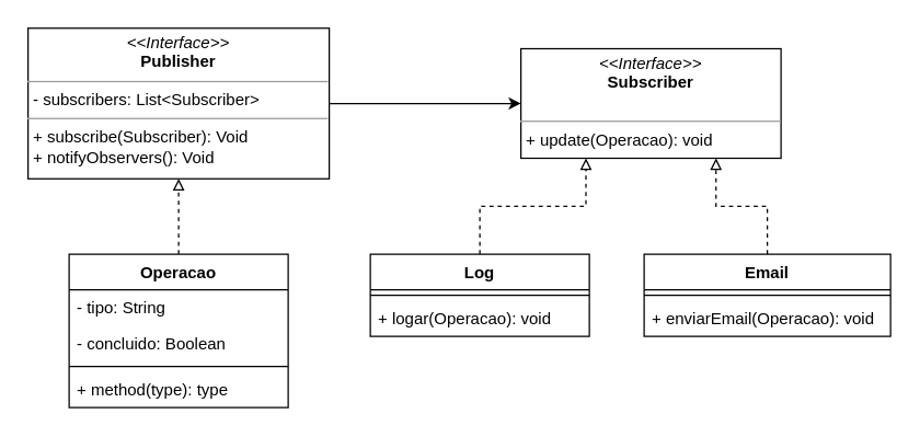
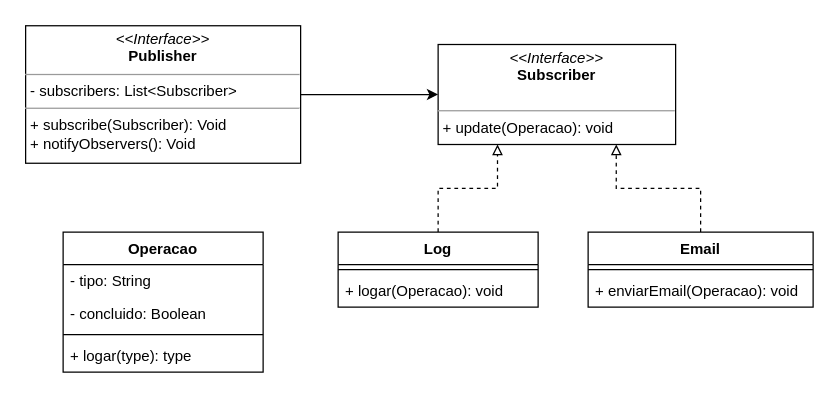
  <mxCell id="0" />
  <mxCell id="1" parent="0" />
- <mxCell id="2" style="edgeStyle=orthogonalEdgeStyle;rounded=0;orthogonalLoop=1;jettySize=auto;html=1;endArrow=block;endFill=0;dashed=1;" parent="1" source="3" target="9" edge="1"><mxGeometry relative="1" as="geometry" /></mxCell>
  <mxCell id="3" value="Operacao" style="swimlane;fontStyle=1;align=center;verticalAlign=top;childLayout=stackLayout;horizontal=1;startSize=26;horizontalStack=0;resizeParent=1;resizeParentMax=0;resizeLast=0;collapsible=1;marginBottom=0;" parent="1" vertex="1"><mxGeometry x="50" y="185" width="160" height="112" as="geometry" /></mxCell>
  <mxCell id="4" value="- tipo: String" style="text;strokeColor=none;fillColor=none;align=left;verticalAlign=top;spacingLeft=4;spacingRight=4;overflow=hidden;rotatable=0;points=[[0,0.5],[1,0.5]];portConstraint=eastwest;" parent="3" vertex="1"><mxGeometry y="26" width="160" height="26" as="geometry" /></mxCell>
  <mxCell id="5" value="- concluido: Boolean" style="text;strokeColor=none;fillColor=none;align=left;verticalAlign=top;spacingLeft=4;spacingRight=4;overflow=hidden;rotatable=0;points=[[0,0.5],[1,0.5]];portConstraint=eastwest;" parent="3" vertex="1"><mxGeometry y="52" width="160" height="26" as="geometry" /></mxCell>
  <mxCell id="6" value="" style="line;strokeWidth=1;fillColor=none;align=left;verticalAlign=middle;spacingTop=-1;spacingLeft=3;spacingRight=3;rotatable=0;labelPosition=right;points=[];portConstraint=eastwest;" parent="3" vertex="1"><mxGeometry y="78" width="160" height="8" as="geometry" /></mxCell>
- <mxCell id="7" value="+ method(type): type" style="text;strokeColor=none;fillColor=none;align=left;verticalAlign=top;spacingLeft=4;spacingRight=4;overflow=hidden;rotatable=0;points=[[0,0.5],[1,0.5]];portConstraint=eastwest;" parent="3" vertex="1"><mxGeometry y="86" width="160" height="26" as="geometry" /></mxCell>
+ <mxCell id="7" value="+ logar(type): type" style="text;strokeColor=none;fillColor=none;align=left;verticalAlign=top;spacingLeft=4;spacingRight=4;overflow=hidden;rotatable=0;points=[[0,0.5],[1,0.5]];portConstraint=eastwest;" parent="3" vertex="1"><mxGeometry y="86" width="160" height="26" as="geometry" /></mxCell>
  <mxCell id="8" style="edgeStyle=orthogonalEdgeStyle;rounded=0;orthogonalLoop=1;jettySize=auto;html=1;endArrow=classic;endFill=1;startArrow=none;startFill=0;dashed=0;" parent="1" source="9" target="10" edge="1"><mxGeometry relative="1" as="geometry" /></mxCell>
  <mxCell id="9" value="&lt;p style=&quot;margin:0px;margin-top:4px;text-align:center;&quot;&gt;&lt;i&gt;&amp;lt;&amp;lt;Interface&amp;gt;&amp;gt;&lt;/i&gt;&lt;br&gt;&lt;b&gt;Publisher&lt;/b&gt;&lt;/p&gt;&lt;hr size=&quot;1&quot;&gt;&lt;p style=&quot;margin:0px;margin-left:4px;&quot;&gt;- subscribers: List&amp;lt;Subscriber&amp;gt;&lt;br&gt;&lt;/p&gt;&lt;hr size=&quot;1&quot;&gt;&lt;p style=&quot;margin:0px;margin-left:4px;&quot;&gt;+ subscribe(Subscriber): Void&lt;br&gt;+ notifyObservers(): Void&lt;/p&gt;" style="verticalAlign=top;align=left;overflow=fill;fontSize=12;fontFamily=Helvetica;html=1;" parent="1" vertex="1"><mxGeometry x="20" y="20" width="220" height="110" as="geometry" /></mxCell>
- <mxCell id="10" value="&lt;p style=&quot;margin:0px;margin-top:4px;text-align:center;&quot;&gt;&lt;i&gt;&amp;lt;&amp;lt;Interface&amp;gt;&amp;gt;&lt;/i&gt;&lt;br&gt;&lt;b&gt;Subscriber&lt;/b&gt;&lt;/p&gt;&lt;p style=&quot;margin:0px;margin-left:4px;&quot;&gt;&lt;br&gt;&lt;/p&gt;&lt;hr size=&quot;1&quot;&gt;&lt;p style=&quot;margin:0px;margin-left:4px;&quot;&gt;+ update(Operacao): void&lt;br&gt;&lt;/p&gt;" style="verticalAlign=top;align=left;overflow=fill;fontSize=12;fontFamily=Helvetica;html=1;" parent="1" vertex="1"><mxGeometry x="380" y="35" width="190" height="80" as="geometry" /></mxCell>
+ <mxCell id="10" value="&lt;p style=&quot;margin:0px;margin-top:4px;text-align:center;&quot;&gt;&lt;i&gt;&amp;lt;&amp;lt;Interface&amp;gt;&amp;gt;&lt;/i&gt;&lt;br&gt;&lt;b&gt;Subscriber&lt;/b&gt;&lt;/p&gt;&lt;p style=&quot;margin:0px;margin-left:4px;&quot;&gt;&lt;br&gt;&lt;/p&gt;&lt;hr size=&quot;1&quot;&gt;&lt;p style=&quot;margin:0px;margin-left:4px;&quot;&gt;+ update(Operacao): void&lt;br&gt;&lt;/p&gt;" style="verticalAlign=top;align=left;overflow=fill;fontSize=12;fontFamily=Helvetica;html=1;" parent="1" vertex="1"><mxGeometry x="350" y="35" width="190" height="80" as="geometry" /></mxCell>
  <mxCell id="11" style="edgeStyle=orthogonalEdgeStyle;rounded=0;orthogonalLoop=1;jettySize=auto;html=1;endArrow=block;endFill=0;entryX=0.25;entryY=1;entryDx=0;entryDy=0;dashed=1;" parent="1" source="12" target="10" edge="1"><mxGeometry relative="1" as="geometry" /></mxCell>
  <mxCell id="12" value="Log" style="swimlane;fontStyle=1;align=center;verticalAlign=top;childLayout=stackLayout;horizontal=1;startSize=26;horizontalStack=0;resizeParent=1;resizeParentMax=0;resizeLast=0;collapsible=1;marginBottom=0;" parent="1" vertex="1"><mxGeometry x="270" y="185" width="160" height="60" as="geometry" /></mxCell>
  <mxCell id="13" value="" style="line;strokeWidth=1;fillColor=none;align=left;verticalAlign=middle;spacingTop=-1;spacingLeft=3;spacingRight=3;rotatable=0;labelPosition=right;points=[];portConstraint=eastwest;" parent="12" vertex="1"><mxGeometry y="26" width="160" height="8" as="geometry" /></mxCell>
  <mxCell id="14" value="+ logar(Operacao): void" style="text;strokeColor=none;fillColor=none;align=left;verticalAlign=top;spacingLeft=4;spacingRight=4;overflow=hidden;rotatable=0;points=[[0,0.5],[1,0.5]];portConstraint=eastwest;" parent="12" vertex="1"><mxGeometry y="34" width="160" height="26" as="geometry" /></mxCell>
  <mxCell id="15" style="edgeStyle=orthogonalEdgeStyle;rounded=0;orthogonalLoop=1;jettySize=auto;html=1;endArrow=block;endFill=0;entryX=0.75;entryY=1;entryDx=0;entryDy=0;dashed=1;" parent="1" source="16" target="10" edge="1"><mxGeometry relative="1" as="geometry" /></mxCell>
  <mxCell id="16" value="Email" style="swimlane;fontStyle=1;align=center;verticalAlign=top;childLayout=stackLayout;horizontal=1;startSize=26;horizontalStack=0;resizeParent=1;resizeParentMax=0;resizeLast=0;collapsible=1;marginBottom=0;" parent="1" vertex="1"><mxGeometry x="470" y="185" width="180" height="60" as="geometry" /></mxCell>
  <mxCell id="17" value="" style="line;strokeWidth=1;fillColor=none;align=left;verticalAlign=middle;spacingTop=-1;spacingLeft=3;spacingRight=3;rotatable=0;labelPosition=right;points=[];portConstraint=eastwest;" parent="16" vertex="1"><mxGeometry y="26" width="180" height="8" as="geometry" /></mxCell>
  <mxCell id="18" value="+ enviarEmail(Operacao): void" style="text;strokeColor=none;fillColor=none;align=left;verticalAlign=top;spacingLeft=4;spacingRight=4;overflow=hidden;rotatable=0;points=[[0,0.5],[1,0.5]];portConstraint=eastwest;" parent="16" vertex="1"><mxGeometry y="34" width="180" height="26" as="geometry" /></mxCell>
